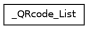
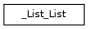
  digraph {
    rankdir=LR
-   n1 [color=black fillcolor=white fontname=Helvetica fontsize=10 height=0.2 label=_QRcode_List shape=record style=filled width=0.4]
+   n1 [color=black fillcolor=white fontname=Helvetica fontsize=10 height=0.2 label=_List_List shape=record style=filled width=0.4]
  }
